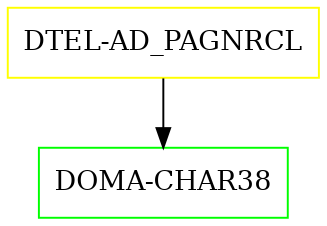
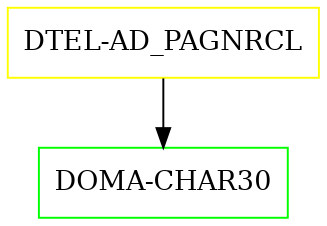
  digraph {
    node [shape=box]
    "DTEL-AD_PAGNRCL" [color=yellow]
-   "DOMA-CHAR30" [color=green label="DOMA-CHAR38"]
+   "DOMA-CHAR30" [color=green]
    "DTEL-AD_PAGNRCL" -> "DOMA-CHAR30"
  }
